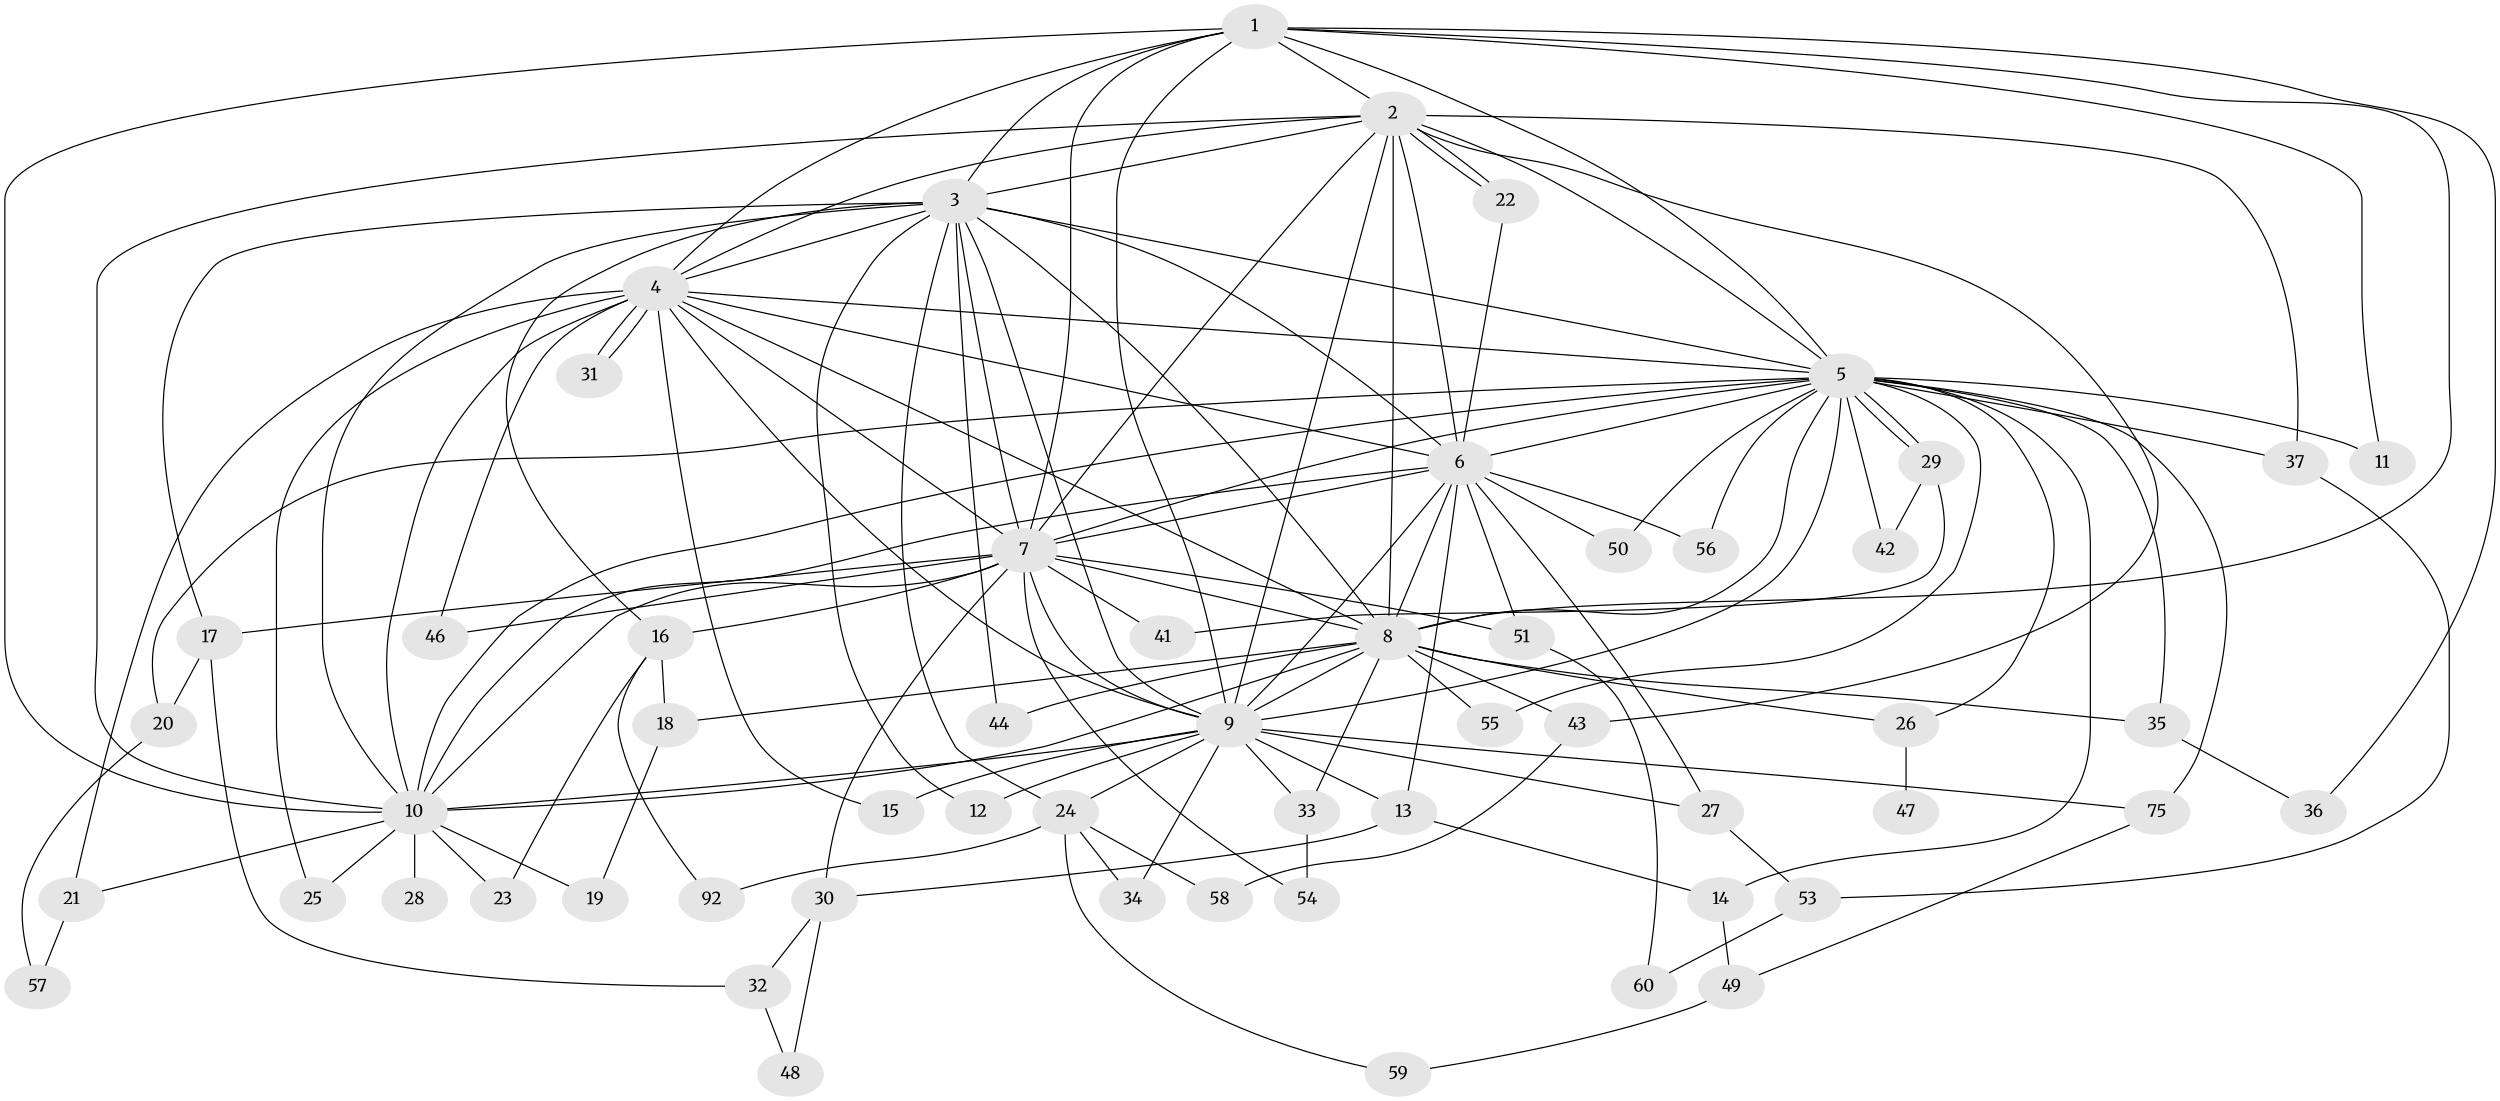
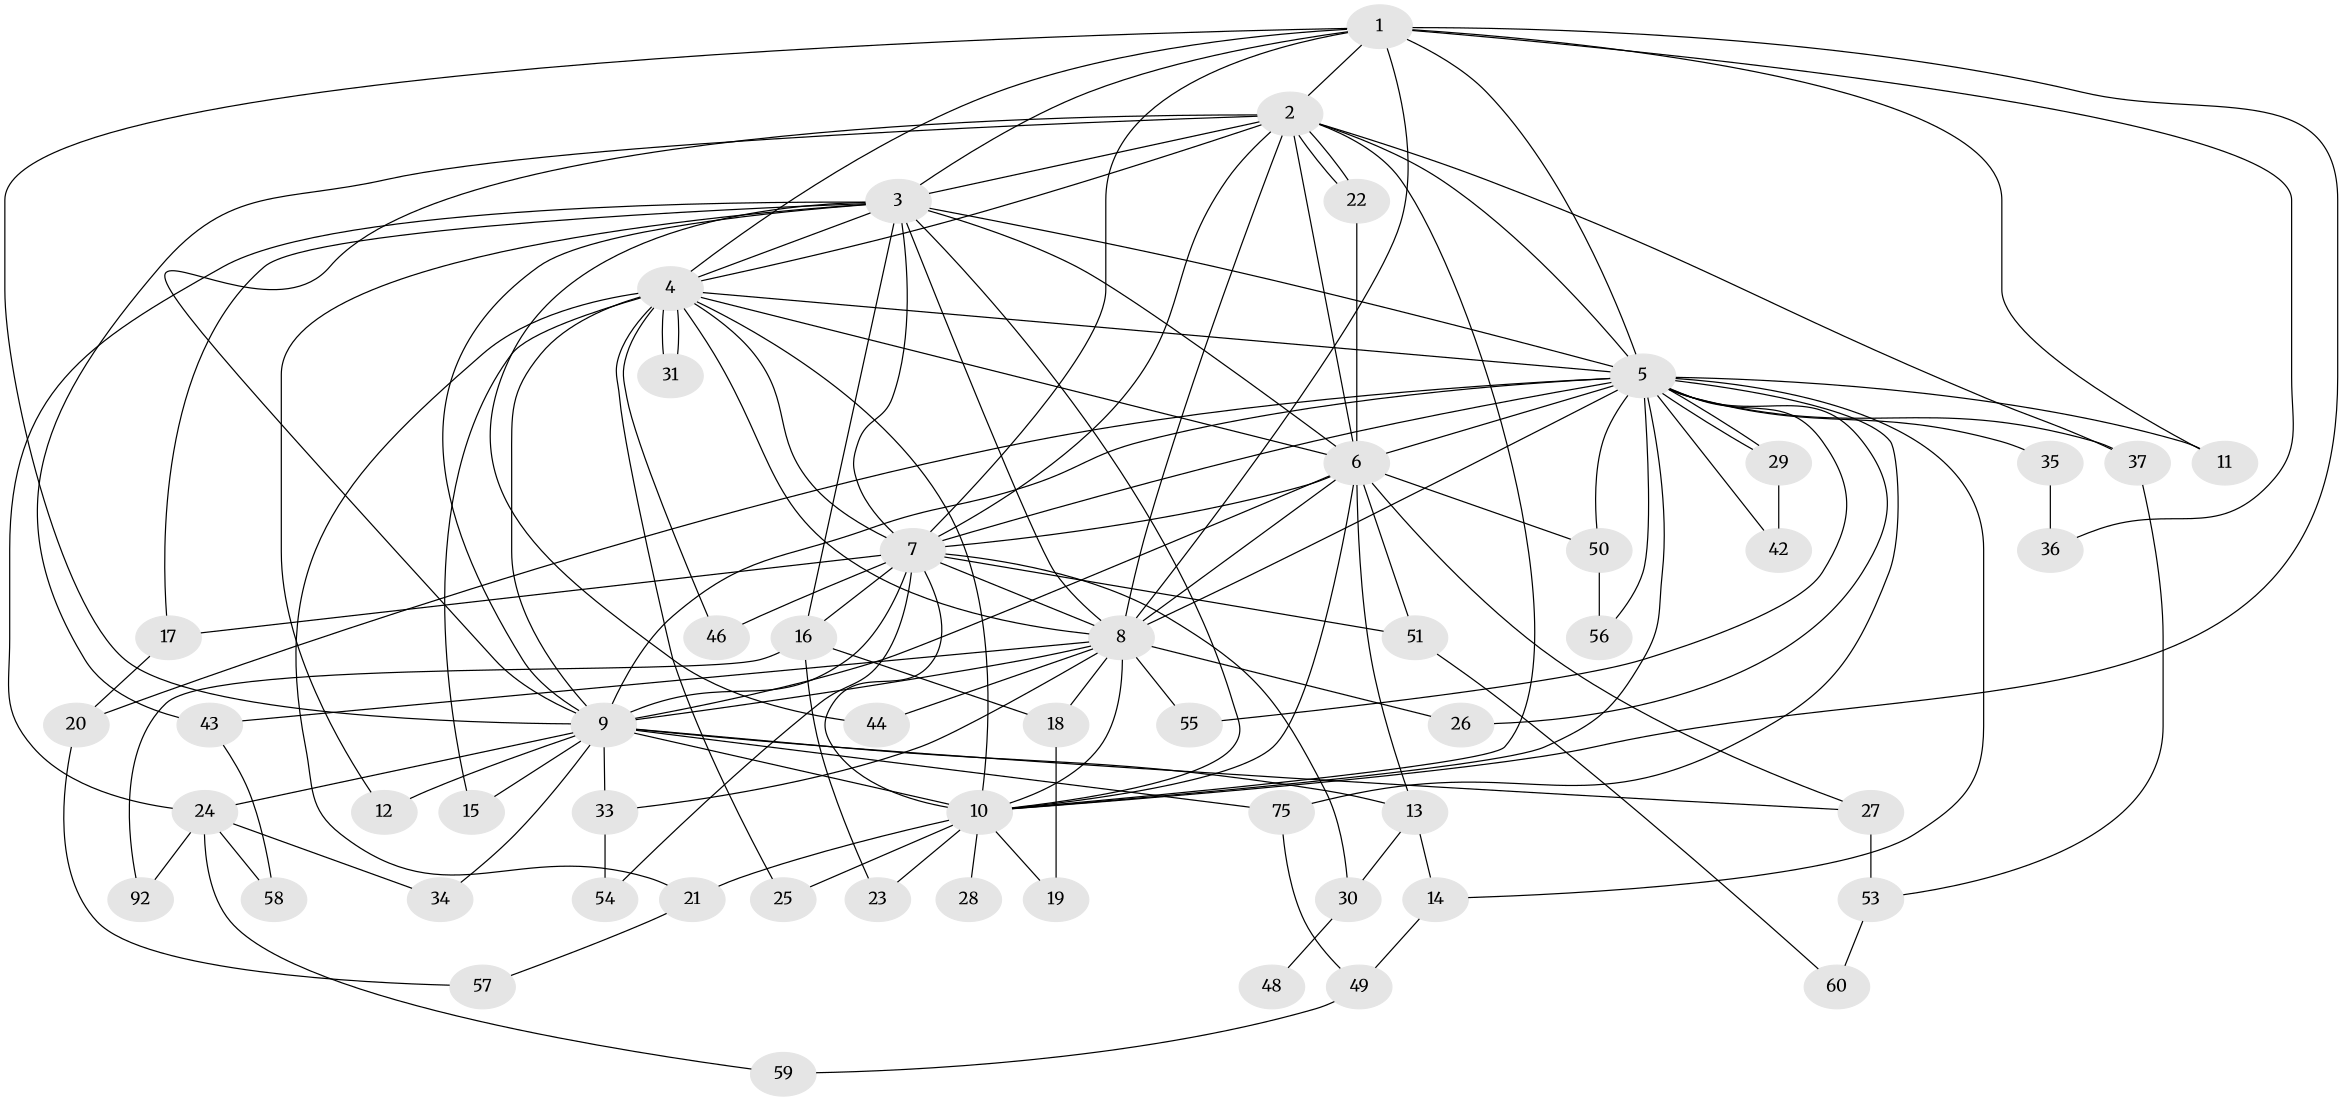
  graph {
    fontname=Merriweather
    node [color=gray90 fontname=Merriweather style=filled]
    edge [fontname=Merriweather]
    1
    2
    3
    4
    5
    7
    8
    9
    10
    11
    36
    6
    22
    37
    43
    12
    16
    17
    24
    44
    15
    21
    25
    31
    46
    14
    20
    26
    29
    35
    42
    n32 [label=75]
    50
    55
    56
    13
    27
    51
    30
-   41
    54
    18
    33
    34
    28
    19
    23
    53
    n49 [label=92]
-   32
    58
    59
    57
    49
-   47
    60
    48
    1 -- 2
    1 -- 3
    1 -- 4
    1 -- 5
    1 -- 7
    1 -- 8
    1 -- 9
    1 -- 10
    1 -- 11
    1 -- 36
    2 -- 3
    2 -- 4
    2 -- 5
    2 -- 7
    2 -- 8
    2 -- 9
    2 -- 10
    2 -- 6
    2 -- 22
    2 -- 22
    2 -- 37
    2 -- 43
    3 -- 4
    3 -- 5
    3 -- 7
    3 -- 8
    3 -- 9
    3 -- 10
    3 -- 6
    3 -- 12
    3 -- 16
    3 -- 17
    3 -- 24
    3 -- 44
    4 -- 5
    4 -- 7
    4 -- 8
    4 -- 9
    4 -- 10
    4 -- 6
    4 -- 15
    4 -- 21
    4 -- 25
    4 -- 31
    4 -- 31
    4 -- 46
    5 -- 7
    5 -- 8
    5 -- 9
    5 -- 10
    5 -- 11
    5 -- 6
    5 -- 37
    5 -- 14
    5 -- 20
    5 -- 26
    5 -- 29
    5 -- 29
    5 -- 35
    5 -- 42
    5 -- n32
    5 -- 50
    5 -- 55
    5 -- 56
    7 -- 8
    7 -- 9
    7 -- 10
    7 -- 16
    7 -- 17
    7 -- 46
    7 -- 51
    7 -- 30
-   7 -- 41
    7 -- 54
    8 -- 9
    8 -- 10
    8 -- 43
    8 -- 44
    8 -- 26
-   8 -- 35
    8 -- 55
    8 -- 18
    8 -- 33
    9 -- 10
    9 -- 12
    9 -- 24
    9 -- 15
    9 -- n32
    9 -- 13
    9 -- 27
    9 -- 33
    9 -- 34
    10 -- 21
    10 -- 25
    10 -- 28
    10 -- 19
    10 -- 23
    6 -- 7
    6 -- 8
    6 -- 9
    6 -- 10
    6 -- 50
-   6 -- 56
+   50 -- 56
    6 -- 13
    6 -- 27
    6 -- 51
    22 -- 6
    37 -- 53
    43 -- 58
    16 -- 18
    16 -- 23
    16 -- n49
    17 -- 20
-   17 -- 32
    24 -- 34
    24 -- n49
    24 -- 58
    24 -- 59
    21 -- 57
    14 -- 49
    20 -- 57
-   26 -- 47
    29 -- 42
-   29 -- 41
    35 -- 36
    n32 -- 49
    13 -- 14
    13 -- 30
    27 -- 53
    51 -- 60
-   30 -- 32
    30 -- 48
    18 -- 19
    33 -- 54
    53 -- 60
-   32 -- 48
    49 -- 59
  }
